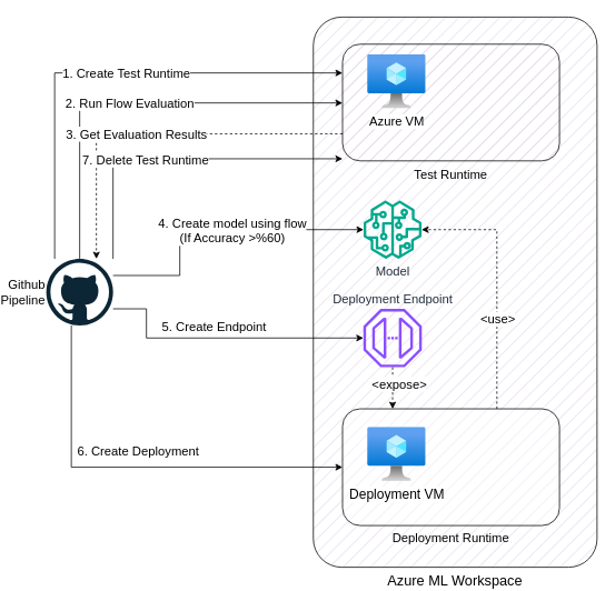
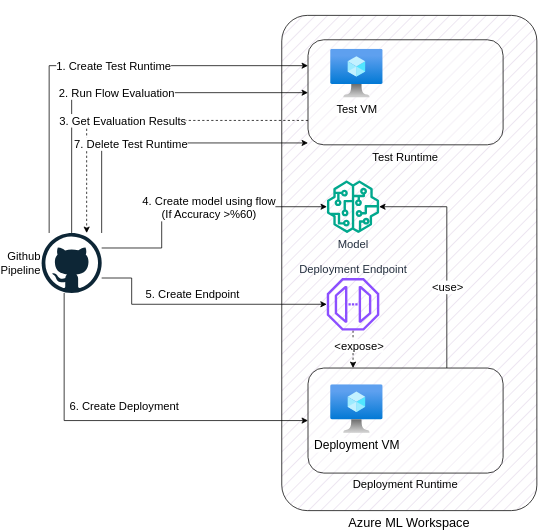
  <mxCell id="0" />
  <mxCell id="1" parent="0" />
  <mxCell id="2" value="&lt;font style=&quot;font-size: 17px;&quot;&gt;Azure ML Workspace&lt;/font&gt;" style="rounded=1;whiteSpace=wrap;html=1;fillStyle=hatch;verticalAlign=top;labelPosition=center;verticalLabelPosition=bottom;align=center;fontSize=17;arcSize=10;fillColor=#e1d5e7;" parent="1" vertex="1"><mxGeometry x="340" y="20" width="340" height="660" as="geometry" /></mxCell>
- <mxCell id="3" value="&lt;font style=&quot;font-size: 15px;&quot;&gt;Test Runtime&lt;/font&gt;" style="rounded=1;whiteSpace=wrap;html=1;fillStyle=hatch;fontSize=15;verticalAlign=top;labelPosition=center;verticalLabelPosition=bottom;align=center;fillColor=#e1d5e7;" parent="1" vertex="1"><mxGeometry x="375" y="52.5" width="260" height="140" as="geometry" /></mxCell>
- <mxCell id="4" style="edgeStyle=orthogonalEdgeStyle;rounded=0;orthogonalLoop=1;jettySize=auto;html=1;dashed=1;fontSize=15;" parent="1" source="6" target="10" edge="1"><mxGeometry relative="1" as="geometry"><Array as="points"><mxPoint x="560" y="275" /></Array></mxGeometry></mxCell>
+ <mxCell id="3" value="&lt;font style=&quot;font-size: 15px;&quot;&gt;Test Runtime&lt;/font&gt;" style="rounded=1;whiteSpace=wrap;html=1;fillStyle=hatch;fontSize=15;verticalAlign=top;labelPosition=center;verticalLabelPosition=bottom;align=center;" parent="1" vertex="1"><mxGeometry x="375" y="52.5" width="260" height="140" as="geometry" /></mxCell>
+ <mxCell id="4" style="edgeStyle=orthogonalEdgeStyle;rounded=0;orthogonalLoop=1;jettySize=auto;html=1;dashed=0;fontSize=15;" parent="1" source="6" target="10" edge="1"><mxGeometry relative="1" as="geometry"><Array as="points"><mxPoint x="560" y="275" /></Array></mxGeometry></mxCell>
  <mxCell id="5" value="&lt;font style=&quot;font-size: 15px&quot;&gt;&amp;lt;use&amp;gt;&lt;/font&gt;" style="edgeLabel;html=1;align=center;verticalAlign=middle;resizable=0;points=[];fontSize=15;" parent="4" vertex="1" connectable="0"><mxGeometry x="-0.127" y="3" relative="1" as="geometry"><mxPoint x="3" y="24" as="offset" /></mxGeometry></mxCell>
  <mxCell id="6" value="Deployment Runtime" style="rounded=1;whiteSpace=wrap;html=1;fillStyle=hatch;fontSize=15;verticalAlign=top;labelPosition=center;verticalLabelPosition=bottom;align=center;" parent="1" vertex="1"><mxGeometry x="375" y="490" width="260" height="140" as="geometry" /></mxCell>
  <mxCell id="7" style="edgeStyle=orthogonalEdgeStyle;rounded=0;orthogonalLoop=1;jettySize=auto;html=1;dashed=1;" parent="1" source="9" target="6" edge="1"><mxGeometry relative="1" as="geometry"><Array as="points"><mxPoint x="510" y="505" /><mxPoint x="510" y="505" /></Array></mxGeometry></mxCell>
  <mxCell id="8" value="&amp;lt;expose&amp;gt;" style="edgeLabel;html=1;align=center;verticalAlign=middle;resizable=0;points=[];fontSize=15;" parent="7" vertex="1" connectable="0"><mxGeometry x="-0.233" y="1" relative="1" as="geometry"><mxPoint x="6" as="offset" /></mxGeometry></mxCell>
  <mxCell id="9" value="Deployment Endpoint" style="sketch=0;outlineConnect=0;fontColor=#232F3E;gradientColor=none;fillColor=#8C4FFF;strokeColor=none;dashed=0;verticalLabelPosition=top;verticalAlign=bottom;align=center;html=1;fontSize=15;fontStyle=0;aspect=fixed;pointerEvents=1;shape=mxgraph.aws4.endpoint;labelPosition=center;" parent="1" vertex="1"><mxGeometry x="400" y="370" width="70" height="70" as="geometry" /></mxCell>
  <mxCell id="10" value="Model&lt;br&gt;" style="sketch=0;outlineConnect=0;fontColor=#232F3E;gradientColor=none;fillColor=#01A88D;strokeColor=none;dashed=0;verticalLabelPosition=bottom;verticalAlign=top;align=center;html=1;fontSize=15;fontStyle=0;aspect=fixed;pointerEvents=1;shape=mxgraph.aws4.sagemaker_model;" parent="1" vertex="1"><mxGeometry x="400" y="240" width="70" height="70" as="geometry" /></mxCell>
  <mxCell id="11" style="edgeStyle=orthogonalEdgeStyle;rounded=0;orthogonalLoop=1;jettySize=auto;html=1;fontSize=15;" parent="1" source="22" target="10" edge="1"><mxGeometry relative="1" as="geometry"><mxPoint x="259" y="210" as="sourcePoint" /><Array as="points"><mxPoint x="180" y="330" /><mxPoint x="180" y="275" /></Array></mxGeometry></mxCell>
  <mxCell id="12" value="4. Create model using flow &lt;br&gt;(If Accuracy &amp;gt;%60)" style="edgeLabel;html=1;align=center;verticalAlign=middle;resizable=0;points=[];fontSize=15;" parent="11" vertex="1" connectable="0"><mxGeometry x="0.421" y="-3" relative="1" as="geometry"><mxPoint x="-55" y="-3" as="offset" /></mxGeometry></mxCell>
  <mxCell id="13" style="edgeStyle=orthogonalEdgeStyle;rounded=0;orthogonalLoop=1;jettySize=auto;html=1;fontSize=15;" parent="1" source="22" target="6" edge="1"><mxGeometry relative="1" as="geometry"><mxPoint x="209" y="210" as="sourcePoint" /><Array as="points"><mxPoint x="50" y="560" /></Array></mxGeometry></mxCell>
  <mxCell id="14" value="6. Create Deployment" style="edgeLabel;html=1;align=center;verticalAlign=middle;resizable=0;points=[];fontSize=15;" parent="13" vertex="1" connectable="0"><mxGeometry x="0.61" y="-1" relative="1" as="geometry"><mxPoint x="-149" y="-21" as="offset" /></mxGeometry></mxCell>
  <mxCell id="15" value="Deployment VM" style="image;aspect=fixed;html=1;points=[];align=center;fontSize=16;image=img/lib/azure2/compute/Virtual_Machine.svg;" parent="1" vertex="1"><mxGeometry x="405" y="512" width="70" height="64.92" as="geometry" /></mxCell>
  <mxCell id="16" style="edgeStyle=orthogonalEdgeStyle;rounded=0;orthogonalLoop=1;jettySize=auto;html=1;fontSize=15;" parent="1" edge="1" target="3" source="22"><mxGeometry relative="1" as="geometry"><mxPoint x="280.99" y="165.26" as="sourcePoint" /><mxPoint x="540" y="110" as="targetPoint" /><Array as="points"><mxPoint x="60" y="123" /></Array></mxGeometry></mxCell>
  <mxCell id="17" value="2. Run Flow Evaluation" style="edgeLabel;html=1;align=center;verticalAlign=middle;resizable=0;points=[];fontSize=15;" parent="16" vertex="1" connectable="0"><mxGeometry x="-0.029" y="2" relative="1" as="geometry"><mxPoint x="2" y="1" as="offset" /></mxGeometry></mxCell>
  <mxCell id="18" style="edgeStyle=orthogonalEdgeStyle;rounded=0;orthogonalLoop=1;jettySize=auto;html=1;fontSize=15;dashed=1;" parent="1" source="3" edge="1" target="22"><mxGeometry relative="1" as="geometry"><mxPoint x="281" y="191" as="targetPoint" /><mxPoint x="540" y="136" as="sourcePoint" /><Array as="points"><mxPoint x="80" y="160" /></Array></mxGeometry></mxCell>
  <mxCell id="19" value="3. Get Evaluation Results" style="edgeLabel;html=1;align=center;verticalAlign=middle;resizable=0;points=[];fontSize=15;" parent="18" vertex="1" connectable="0"><mxGeometry x="0.032" relative="1" as="geometry"><mxPoint x="-18" y="-1" as="offset" /></mxGeometry></mxCell>
  <mxCell id="20" style="edgeStyle=orthogonalEdgeStyle;rounded=0;orthogonalLoop=1;jettySize=auto;html=1;fontSize=15;" parent="1" source="22" target="9" edge="1"><mxGeometry relative="1" as="geometry"><mxPoint x="234" y="210" as="sourcePoint" /><mxPoint x="550" y="480" as="targetPoint" /><Array as="points"><mxPoint x="140" y="370" /><mxPoint x="140" y="405" /></Array></mxGeometry></mxCell>
  <mxCell id="21" value="5. Create Endpoint" style="edgeLabel;html=1;align=center;verticalAlign=middle;resizable=0;points=[];fontSize=15;" parent="20" vertex="1" connectable="0"><mxGeometry x="-0.179" relative="1" as="geometry"><mxPoint x="17" y="-15" as="offset" /></mxGeometry></mxCell>
  <mxCell id="22" value="&lt;font style=&quot;font-size: 15px&quot;&gt;Github &lt;br&gt;Pipeline&lt;/font&gt;" style="dashed=0;outlineConnect=0;html=1;align=right;labelPosition=left;verticalLabelPosition=middle;verticalAlign=middle;shape=mxgraph.weblogos.github;fontSize=15;aspect=fixed;" parent="1" vertex="1"><mxGeometry x="20" y="310" width="80" height="80" as="geometry" /></mxCell>
  <mxCell id="23" value="" style="endArrow=classic;html=1;rounded=0;edgeStyle=orthogonalEdgeStyle;" parent="1" source="22" target="3" edge="1"><mxGeometry width="50" height="50" relative="1" as="geometry"><mxPoint x="520" y="240" as="sourcePoint" /><mxPoint x="540" y="83" as="targetPoint" /><Array as="points"><mxPoint x="30" y="87" /></Array></mxGeometry></mxCell>
  <mxCell id="24" value="1. Create Test Runtime" style="edgeLabel;html=1;align=center;verticalAlign=middle;resizable=0;points=[];fontSize=15;" parent="23" vertex="1" connectable="0"><mxGeometry x="0.044" y="1" relative="1" as="geometry"><mxPoint x="12" as="offset" /></mxGeometry></mxCell>
  <mxCell id="25" value="" style="endArrow=classic;html=1;rounded=0;edgeStyle=orthogonalEdgeStyle;" parent="1" source="22" target="3" edge="1"><mxGeometry width="50" height="50" relative="1" as="geometry"><mxPoint x="520" y="340" as="sourcePoint" /><mxPoint x="540" y="160" as="targetPoint" /><Array as="points"><mxPoint x="100" y="190" /></Array></mxGeometry></mxCell>
  <mxCell id="26" value="7. Delete Test Runtime" style="edgeLabel;html=1;align=center;verticalAlign=middle;resizable=0;points=[];fontSize=15;" parent="25" vertex="1" connectable="0"><mxGeometry x="0.003" y="-1" relative="1" as="geometry"><mxPoint x="-40" y="-1" as="offset" /></mxGeometry></mxCell>
  <mxCell id="27" style="edgeStyle=orthogonalEdgeStyle;rounded=0;orthogonalLoop=1;jettySize=auto;html=1;exitX=0;exitY=0.5;exitDx=0;exitDy=0;entryX=0;entryY=0.5;entryDx=0;entryDy=0;fontSize=15;" parent="1" source="3" target="3" edge="1"><mxGeometry relative="1" as="geometry" /></mxCell>
- <mxCell id="28" value="Azure VM" style="image;aspect=fixed;html=1;points=[];align=center;fontSize=15;image=img/lib/azure2/compute/Virtual_Machine.svg;" parent="1" vertex="1"><mxGeometry x="405" y="65" width="70" height="64.93" as="geometry" /></mxCell>
+ <mxCell id="28" value="Test VM" style="image;aspect=fixed;html=1;points=[];align=center;fontSize=15;image=img/lib/azure2/compute/Virtual_Machine.svg;" parent="1" vertex="1"><mxGeometry x="405" y="65" width="70" height="64.93" as="geometry" /></mxCell>
